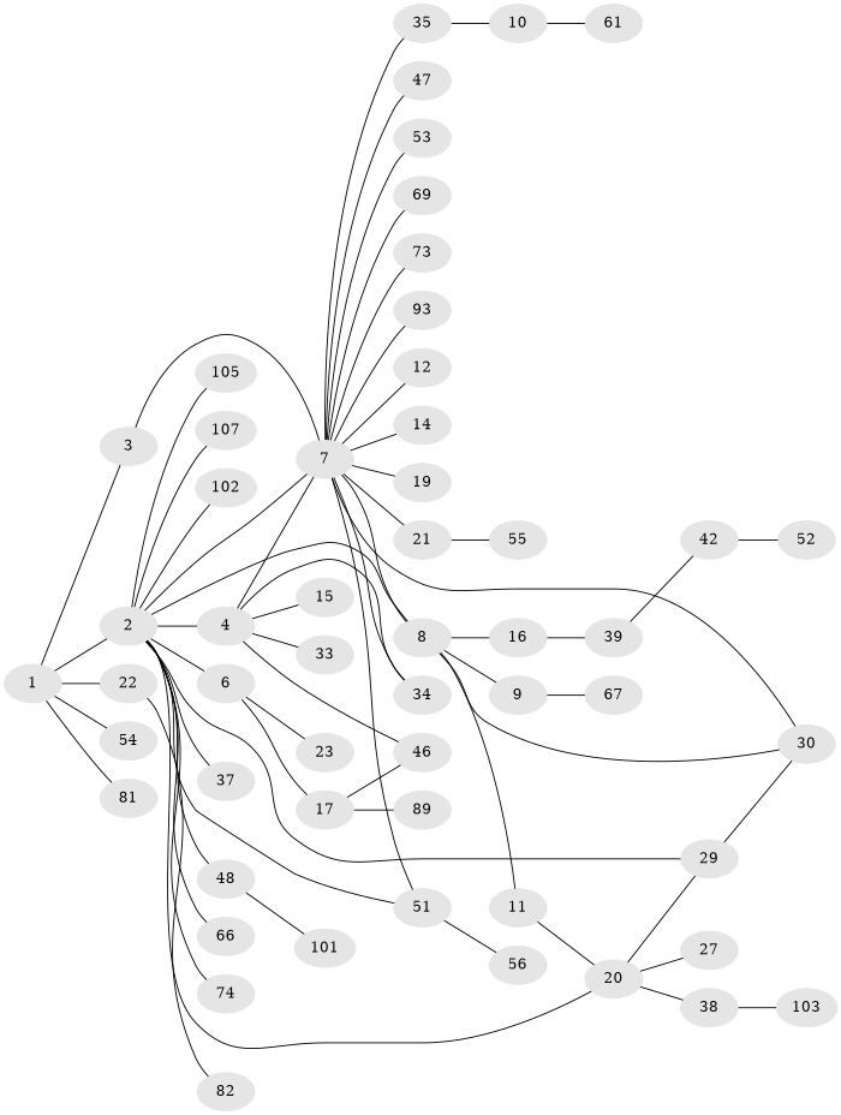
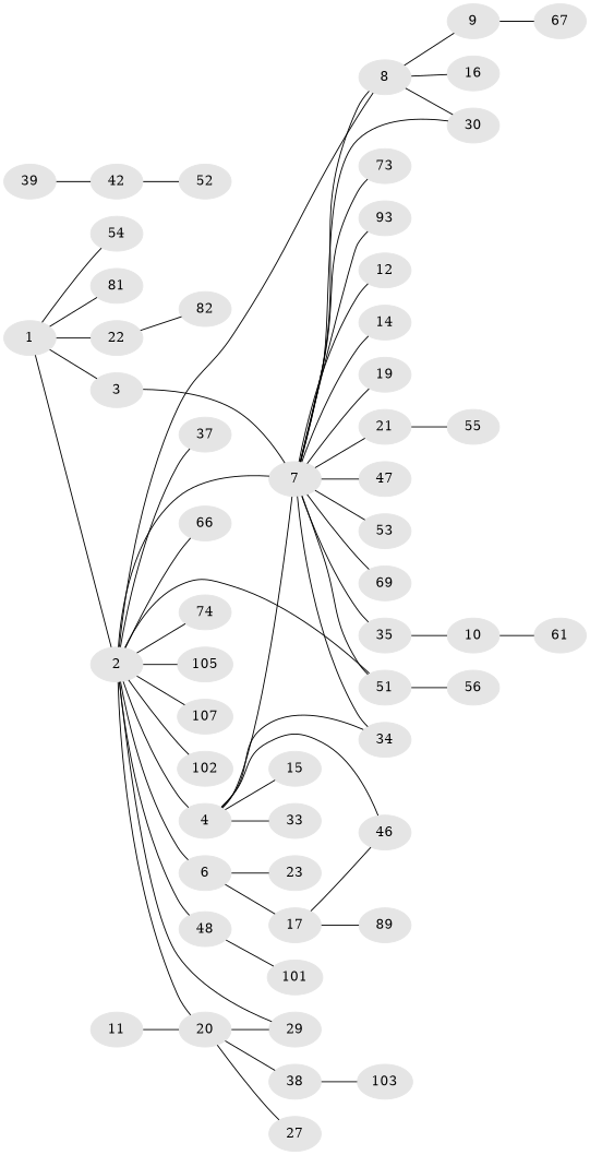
  graph {
    rankdir=LR
    node [color=gray90 style=filled]
    2 [super="+26+85+5"]
    102
    4 [super="+25+32+76+49"]
    6 [super="+65+106"]
    7 [super="+18+50+13"]
    8 [super="+24"]
    20 [super="+83+58"]
    29 [super="+40"]
    n9 [label=37]
    48 [super="+59"]
    51
    66
    74
    105
    107
    1
    3 [super="+72"]
    22
    54
    81 [super="+109"]
    82
    15
    33
    34
    46
    17
    23
    12
    14
    19
    21
    30 [super="+64+70+71+90+91+78+87+96+75"]
    35
    47
    53
    69
    73
    93
    9 [super="+63"]
    11 [super="+43"]
    16
    27 [super="+77"]
    38
    101
    56
    n46 [label=89]
    10 [super="+60"]
    61
    55
    67
    39
    42 [super="+44+57"]
    103
    52
    2 -- 102
    2 -- 4 [weight=3]
    2 -- 6 [weight=2]
    2 -- 7 [weight=5]
    2 -- 8
    2 -- 20 [weight=2]
    2 -- 29
    2 -- n9
    2 -- 48
    2 -- 51
    2 -- 66
    2 -- 74
    2 -- 105
    2 -- 107
    4 -- 7
    4 -- 15
    4 -- 33
    4 -- 34
    4 -- 46
    6 -- 17
    6 -- 23
    7 -- 8
    7 -- 51 [weight=2]
    7 -- 34
    7 -- 12
    7 -- 14
    7 -- 19
    7 -- 21
    7 -- 30
    7 -- 35 [weight=2]
    7 -- 47
    7 -- 53
    7 -- 69
    7 -- 73
    7 -- 93
    8 -- 30
    8 -- 9
-   8 -- 11
    8 -- 16
    20 -- 29
    20 -- 27
    20 -- 38
-   29 -- 30
    48 -- 101
    51 -- 56
    1 -- 2
    1 -- 3
    1 -- 22
    1 -- 54
    1 -- 81
    3 -- 7
    22 -- 82
    17 -- 46
    17 -- n46
    21 -- 55
    35 -- 10
    9 -- 67
    11 -- 20
-   16 -- 39
    38 -- 103
    10 -- 61
    39 -- 42
    42 -- 52
  }
